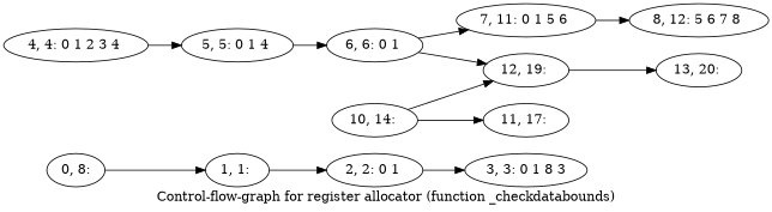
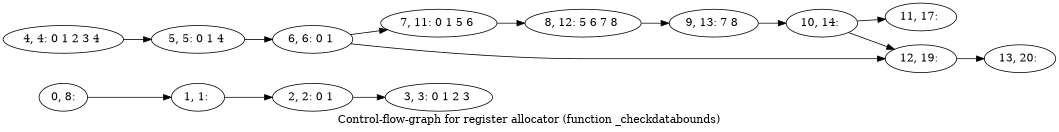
  digraph {
    label="Control-flow-graph for register allocator (function _checkdatabounds)"
    rankdir=LR
    n1 [label="0, 8:"]
    n2 [label="1, 1: "]
    n3 [label="2, 2: 0 1 "]
-   n4 [label="3, 3: 0 1 8 3"]
+   n4 [label="3, 3: 0 1 2 3 "]
    n5 [label="4, 4: 0 1 2 3 4 "]
    n6 [label="5, 5: 0 1 4 "]
    n7 [label="6, 6: 0 1 "]
    n8 [label="7, 11: 0 1 5 6 "]
    n9 [label="12, 19: "]
    n10 [label="8, 12: 5 6 7 8 "]
    n11 [label="13, 20: "]
+   n12 [label="9, 13: 7 8 "]
    n13 [label="10, 14: "]
    n14 [label="11, 17: "]
    n1 -> n2
    n2 -> n3
    n3 -> n4
    n5 -> n6
    n6 -> n7
    n7 -> n8
    n7 -> n9
    n8 -> n10
    n9 -> n11
+   n10 -> n12
+   n12 -> n13
    n13 -> n9
    n13 -> n14
  }
